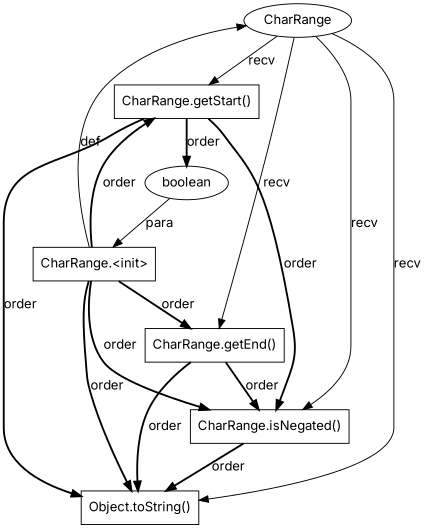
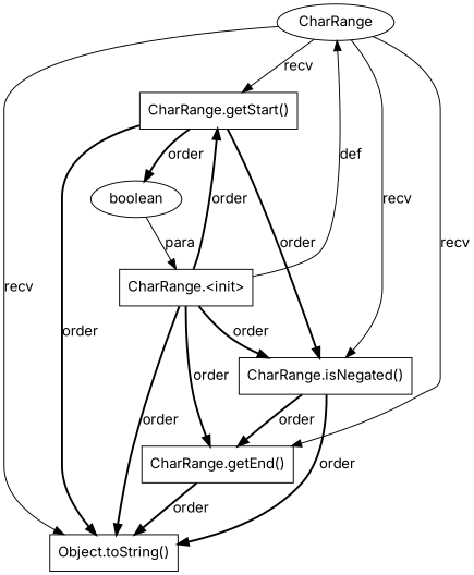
  digraph {
    fontname=Inter
    node [fontname=Inter shape=box]
    edge [fontname=Inter style=bold]
    n1 [label="CharRange.isNegated()"]
    n2 [label="Object.toString()"]
    n3 [label=CharRange shape=ellipse]
    n4 [label="CharRange.getStart()"]
    n5 [label="CharRange.getEnd()"]
    n6 [label=boolean shape=ellipse]
    n7 [label="CharRange.<init>"]
    n1 -> n2 [label=order]
    n3 -> n1 [label=recv style=solid]
    n3 -> n2 [label=recv style=solid]
    n3 -> n4 [label=recv style=solid]
    n3 -> n5 [label=recv style=solid]
    n4 -> n1 [label=order]
    n4 -> n2 [label=order]
    n4 -> n6 [label=order]
-   n5 -> n1 [label=order]
+   n1 -> n5 [label=order]
    n5 -> n2 [label=order]
    n6 -> n7 [label=para style=solid]
    n7 -> n1 [label=order]
    n7 -> n2 [label=order]
    n7 -> n3 [label=def style=solid]
    n7 -> n4 [label=order]
    n7 -> n5 [label=order]
  }
